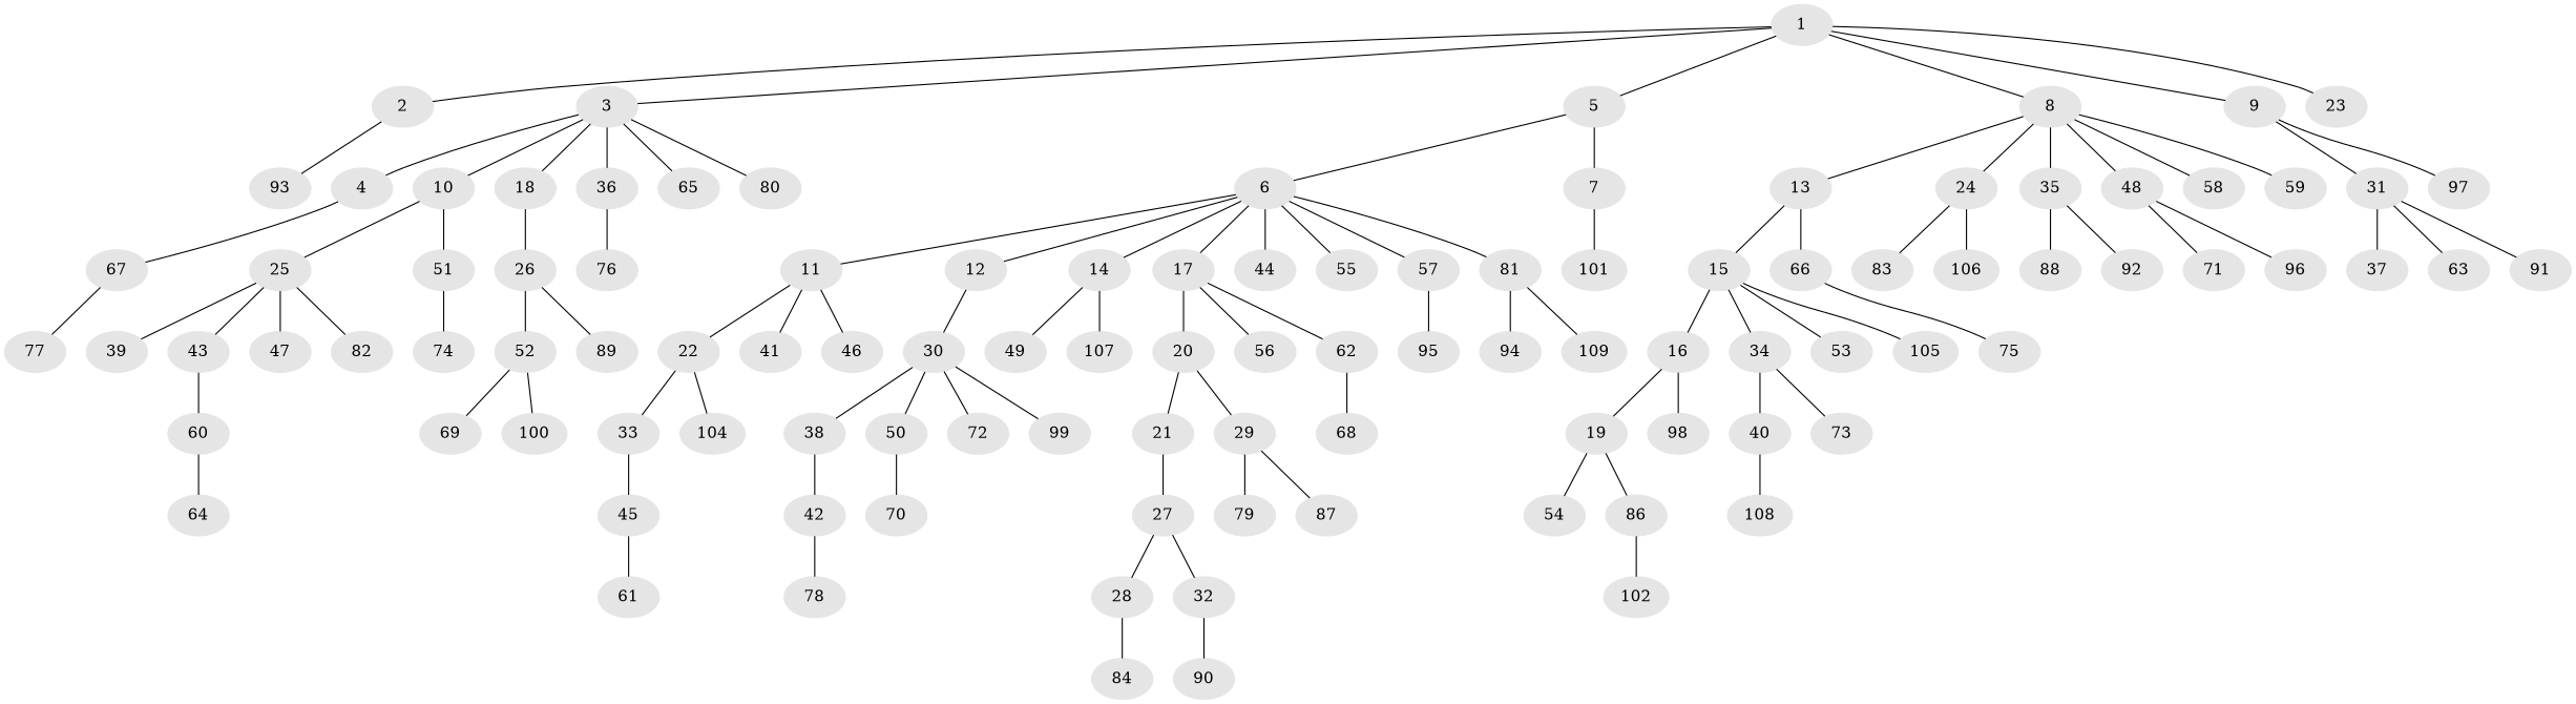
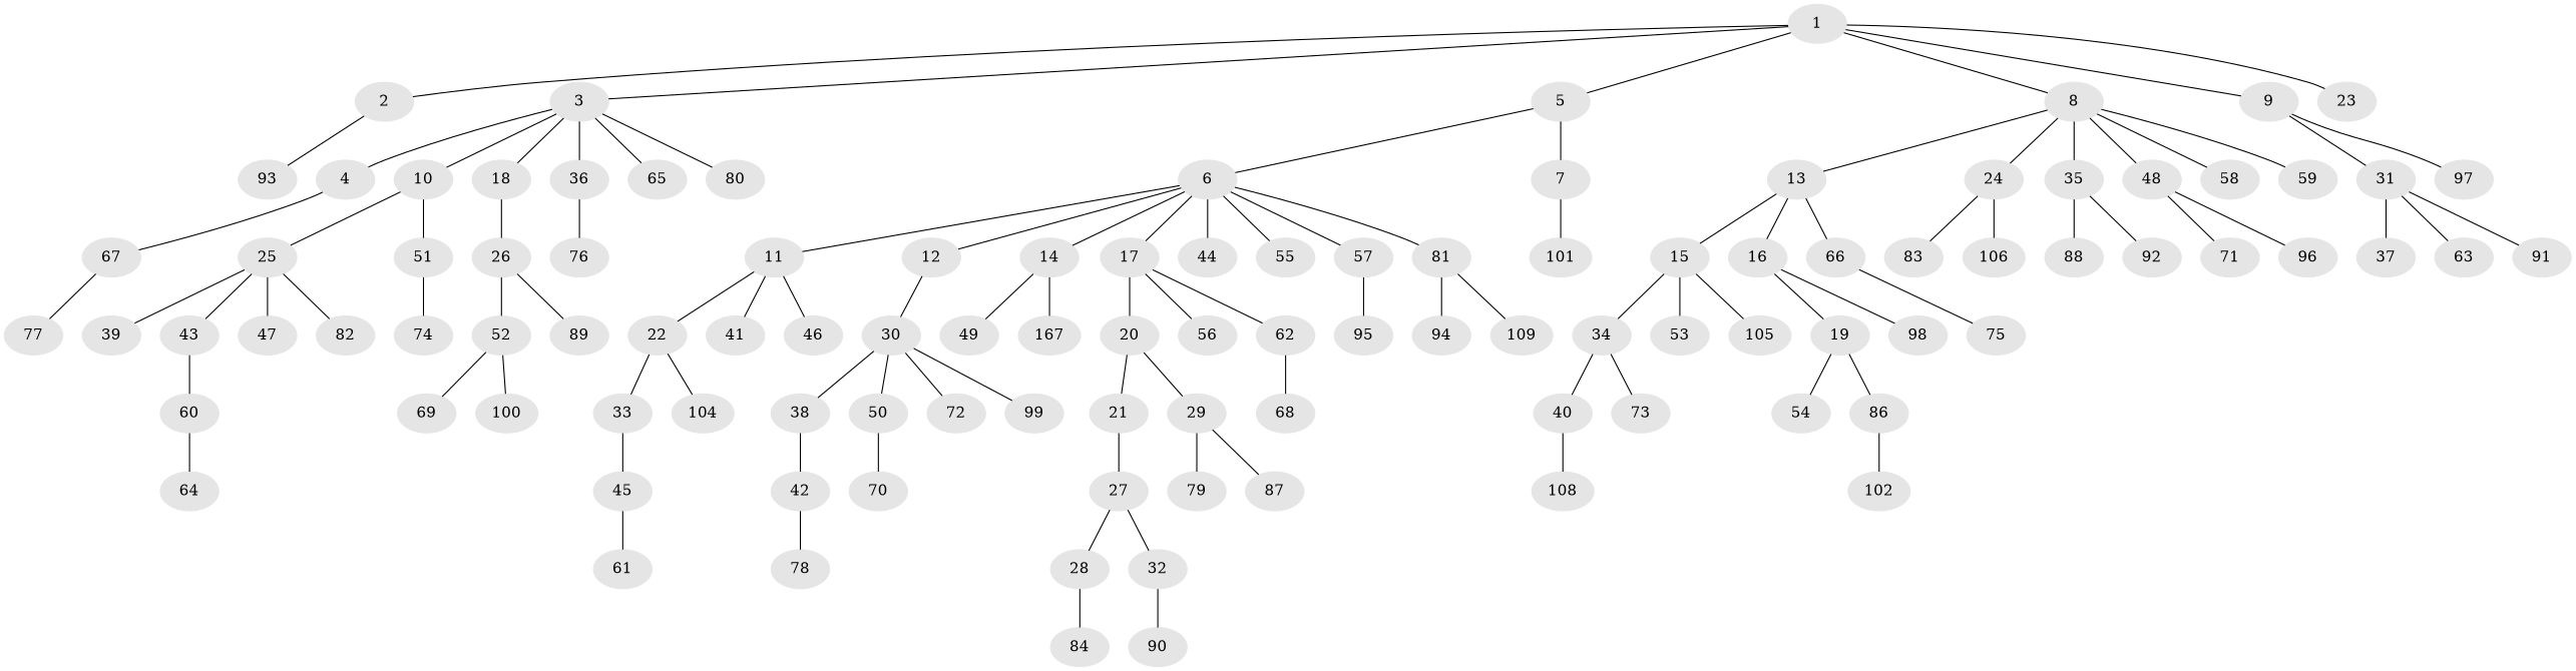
  graph {
    node [color=gray90 style=filled]
    1
    2
    3
    5
    8
    9
    23
    93
    4
    10
    18
    36
    65
    80
    6
    7
    13
    24
    35
    48
    58
    59
    31
    97
    67
    25
    51
    26
    76
    77
    11
    12
    14
    17
    44
    55
    57
    81
    101
    22
    41
    46
    30
    49
-   107
+   107 [label=167]
    20
    56
    62
    95
    94
    n51 [label=109]
    15
    16
    66
    83
    106
    88
    92
    71
    96
    37
    63
    91
    39
    43
    47
    82
    74
    33
    104
    38
    50
    72
    99
    34
    53
    105
    19
    98
    75
    40
    73
    54
    86
    21
    29
    68
    52
    89
    102
    27
    79
    87
    28
    32
    45
    60
    69
    100
    84
    90
    42
    70
    61
    108
    78
    64
    1 -- 2
    1 -- 3
    1 -- 5
    1 -- 8
    1 -- 9
    1 -- 23
    2 -- 93
    3 -- 4
    3 -- 10
    3 -- 18
    3 -- 36
    3 -- 65
    3 -- 80
    5 -- 6
    5 -- 7
    8 -- 13
    8 -- 24
    8 -- 35
    8 -- 48
    8 -- 58
    8 -- 59
    9 -- 31
    9 -- 97
    4 -- 67
    10 -- 25
    10 -- 51
    18 -- 26
    36 -- 76
    6 -- 11
    6 -- 12
    6 -- 14
    6 -- 17
    6 -- 44
    6 -- 55
    6 -- 57
    6 -- 81
    7 -- 101
    13 -- 15
-   15 -- 16
+   13 -- 16
    13 -- 66
    24 -- 83
    24 -- 106
    35 -- 88
    35 -- 92
    48 -- 71
    48 -- 96
    31 -- 37
    31 -- 63
    31 -- 91
    67 -- 77
    25 -- 39
    25 -- 43
    25 -- 47
    25 -- 82
    51 -- 74
    26 -- 52
    26 -- 89
    11 -- 22
    11 -- 41
    11 -- 46
    12 -- 30
    14 -- 49
    14 -- 107
    17 -- 20
    17 -- 56
    17 -- 62
    57 -- 95
    81 -- 94
    81 -- n51
    22 -- 33
    22 -- 104
    30 -- 38
    30 -- 50
    30 -- 72
    30 -- 99
    20 -- 21
    20 -- 29
    62 -- 68
    15 -- 34
    15 -- 53
    15 -- 105
    16 -- 19
    16 -- 98
    66 -- 75
    43 -- 60
    33 -- 45
    38 -- 42
    50 -- 70
    34 -- 40
    34 -- 73
    19 -- 54
    19 -- 86
    40 -- 108
    86 -- 102
    21 -- 27
    29 -- 79
    29 -- 87
    52 -- 69
    52 -- 100
    27 -- 28
    27 -- 32
    28 -- 84
    32 -- 90
    45 -- 61
    60 -- 64
    42 -- 78
  }
